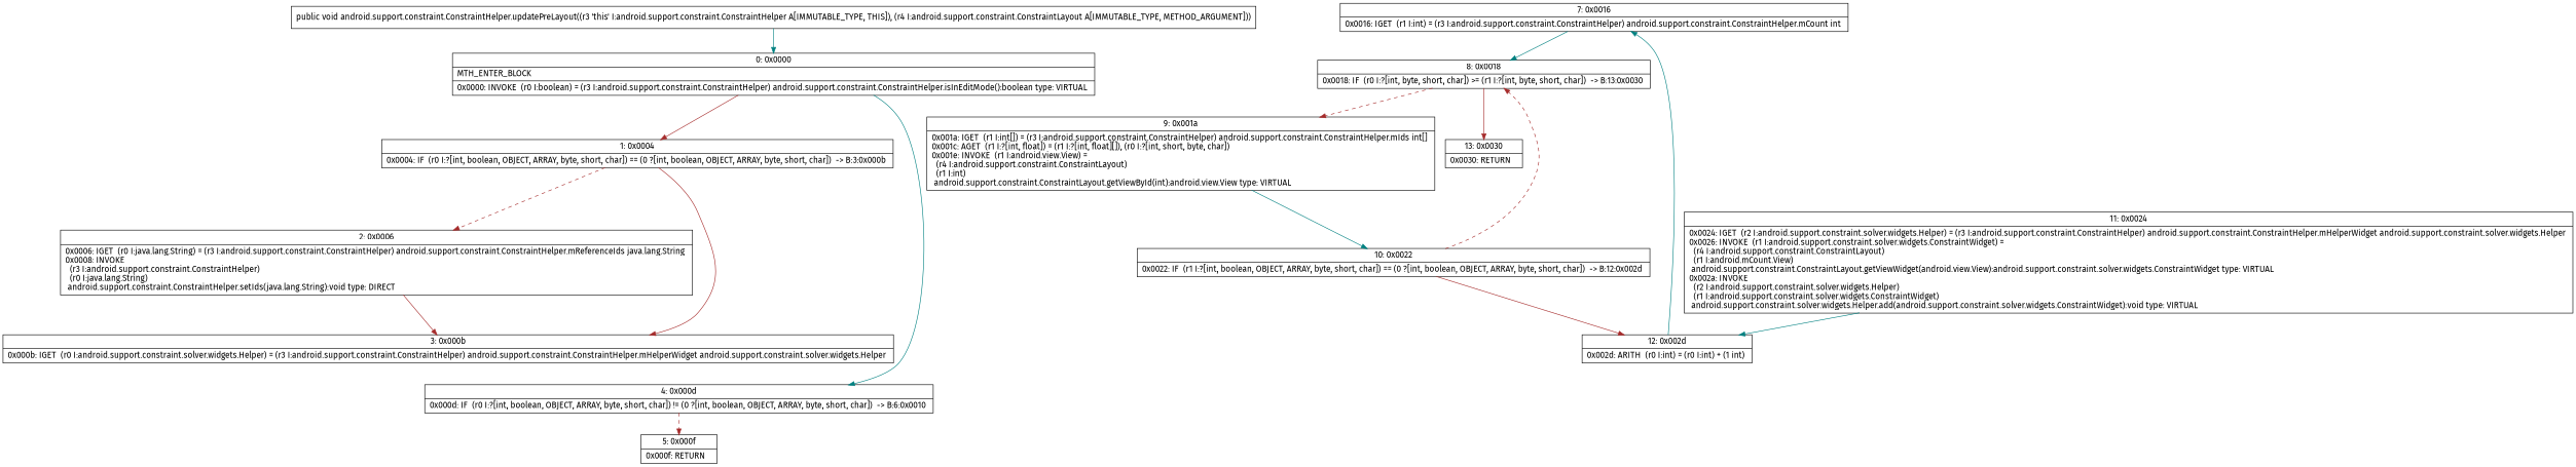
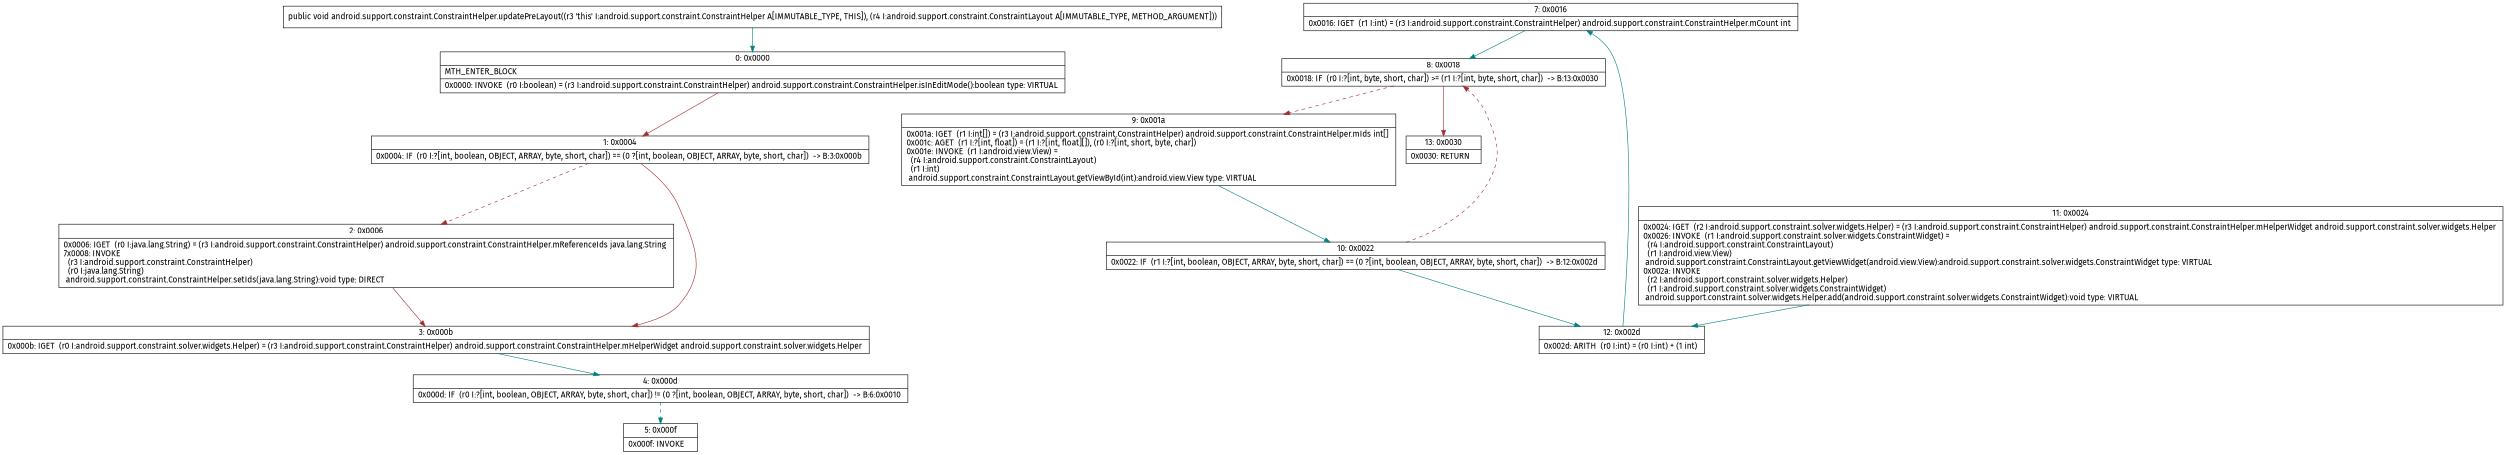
  digraph {
    fontname="Fira Sans"
    node [fontname="Fira Sans" shape=record]
    edge [color=brown fontname="Fira Sans"]
    n1 [label="{0\:\ 0x0000|MTH_ENTER_BLOCK\l|0x0000: INVOKE  (r0 I:boolean) = (r3 I:android.support.constraint.ConstraintHelper) android.support.constraint.ConstraintHelper.isInEditMode():boolean type: VIRTUAL \l}"]
    n2 [label="{1\:\ 0x0004|0x0004: IF  (r0 I:?[int, boolean, OBJECT, ARRAY, byte, short, char]) == (0 ?[int, boolean, OBJECT, ARRAY, byte, short, char])  \-\> B:3:0x000b \l}"]
-   n3 [label="{2\:\ 0x0006|0x0006: IGET  (r0 I:java.lang.String) = (r3 I:android.support.constraint.ConstraintHelper) android.support.constraint.ConstraintHelper.mReferenceIds java.lang.String \l0x0008: INVOKE  \l  (r3 I:android.support.constraint.ConstraintHelper)\l  (r0 I:java.lang.String)\l android.support.constraint.ConstraintHelper.setIds(java.lang.String):void type: DIRECT \l}"]
+   n3 [label="{2\:\ 0x0006|0x0006: IGET  (r0 I:java.lang.String) = (r3 I:android.support.constraint.ConstraintHelper) android.support.constraint.ConstraintHelper.mReferenceIds java.lang.String \l7x0008: INVOKE  \l  (r3 I:android.support.constraint.ConstraintHelper)\l  (r0 I:java.lang.String)\l android.support.constraint.ConstraintHelper.setIds(java.lang.String):void type: DIRECT \l}"]
    n4 [label="{3\:\ 0x000b|0x000b: IGET  (r0 I:android.support.constraint.solver.widgets.Helper) = (r3 I:android.support.constraint.ConstraintHelper) android.support.constraint.ConstraintHelper.mHelperWidget android.support.constraint.solver.widgets.Helper \l}"]
    n5 [label="{4\:\ 0x000d|0x000d: IF  (r0 I:?[int, boolean, OBJECT, ARRAY, byte, short, char]) != (0 ?[int, boolean, OBJECT, ARRAY, byte, short, char])  \-\> B:6:0x0010 \l}"]
-   n6 [label="{5\:\ 0x000f|0x000f: RETURN   \l}"]
+   n6 [label="{5\:\ 0x000f|0x000f: INVOKE   \l}"]
    n7 [label="{7\:\ 0x0016|0x0016: IGET  (r1 I:int) = (r3 I:android.support.constraint.ConstraintHelper) android.support.constraint.ConstraintHelper.mCount int \l}"]
    n8 [label="{8\:\ 0x0018|0x0018: IF  (r0 I:?[int, byte, short, char]) \>= (r1 I:?[int, byte, short, char])  \-\> B:13:0x0030 \l}"]
    n9 [label="{9\:\ 0x001a|0x001a: IGET  (r1 I:int[]) = (r3 I:android.support.constraint.ConstraintHelper) android.support.constraint.ConstraintHelper.mIds int[] \l0x001c: AGET  (r1 I:?[int, float]) = (r1 I:?[int, float][]), (r0 I:?[int, short, byte, char]) \l0x001e: INVOKE  (r1 I:android.view.View) = \l  (r4 I:android.support.constraint.ConstraintLayout)\l  (r1 I:int)\l android.support.constraint.ConstraintLayout.getViewById(int):android.view.View type: VIRTUAL \l}"]
    n10 [label="{13\:\ 0x0030|0x0030: RETURN   \l}"]
    n11 [label="{10\:\ 0x0022|0x0022: IF  (r1 I:?[int, boolean, OBJECT, ARRAY, byte, short, char]) == (0 ?[int, boolean, OBJECT, ARRAY, byte, short, char])  \-\> B:12:0x002d \l}"]
    n12 [label="{12\:\ 0x002d|0x002d: ARITH  (r0 I:int) = (r0 I:int) + (1 int) \l}"]
-   n13 [label="{11\:\ 0x0024|0x0024: IGET  (r2 I:android.support.constraint.solver.widgets.Helper) = (r3 I:android.support.constraint.ConstraintHelper) android.support.constraint.ConstraintHelper.mHelperWidget android.support.constraint.solver.widgets.Helper \l0x0026: INVOKE  (r1 I:android.support.constraint.solver.widgets.ConstraintWidget) = \l  (r4 I:android.support.constraint.ConstraintLayout)\l  (r1 I:android.mCount.View)\l android.support.constraint.ConstraintLayout.getViewWidget(android.view.View):android.support.constraint.solver.widgets.ConstraintWidget type: VIRTUAL \l0x002a: INVOKE  \l  (r2 I:android.support.constraint.solver.widgets.Helper)\l  (r1 I:android.support.constraint.solver.widgets.ConstraintWidget)\l android.support.constraint.solver.widgets.Helper.add(android.support.constraint.solver.widgets.ConstraintWidget):void type: VIRTUAL \l}"]
+   n13 [label="{11\:\ 0x0024|0x0024: IGET  (r2 I:android.support.constraint.solver.widgets.Helper) = (r3 I:android.support.constraint.ConstraintHelper) android.support.constraint.ConstraintHelper.mHelperWidget android.support.constraint.solver.widgets.Helper \l0x0026: INVOKE  (r1 I:android.support.constraint.solver.widgets.ConstraintWidget) = \l  (r4 I:android.support.constraint.ConstraintLayout)\l  (r1 I:android.view.View)\l android.support.constraint.ConstraintLayout.getViewWidget(android.view.View):android.support.constraint.solver.widgets.ConstraintWidget type: VIRTUAL \l0x002a: INVOKE  \l  (r2 I:android.support.constraint.solver.widgets.Helper)\l  (r1 I:android.support.constraint.solver.widgets.ConstraintWidget)\l android.support.constraint.solver.widgets.Helper.add(android.support.constraint.solver.widgets.ConstraintWidget):void type: VIRTUAL \l}"]
    n14 [label="{public void android.support.constraint.ConstraintHelper.updatePreLayout((r3 'this' I:android.support.constraint.ConstraintHelper A[IMMUTABLE_TYPE, THIS]), (r4 I:android.support.constraint.ConstraintLayout A[IMMUTABLE_TYPE, METHOD_ARGUMENT])) }"]
    n1 -> n2
    n2 -> n3 [style=dashed]
    n2 -> n4
    n3 -> n4
-   n1 -> n5 [color=teal]
-   n5 -> n6 [style=dashed]
+   n4 -> n5 [color=teal]
+   n5 -> n6 [color=teal style=dashed]
    n7 -> n8 [color=teal]
    n8 -> n9 [style=dashed]
    n8 -> n10
    n9 -> n11 [color=teal]
    n11 -> n8 [style=dashed]
-   n11 -> n12
+   n11 -> n12 [color=teal]
    n12 -> n7 [color=teal]
    n13 -> n12 [color=teal]
    n14 -> n1 [color=teal]
  }
